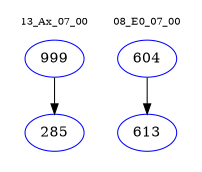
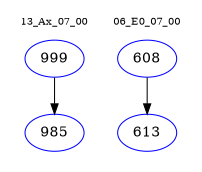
  digraph {
    node [color=blue]
    edge [color=black]
    n1 [label=999]
-   n2 [label=285]
-   n3 [label=604]
+   n2 [label=985]
+   n3 [label=608]
    n4 [label=613]
    subgraph cluster_1 {
      color=white
      fontsize=10
      label="13_Ax_07_00"
      n1
      n2
    }
    subgraph cluster_2 {
      color=white
      fontsize=10
-     label="08_E0_07_00"
+     label="06_E0_07_00"
      n3
      n4
    }
    n1 -> n2
    n3 -> n4
  }
